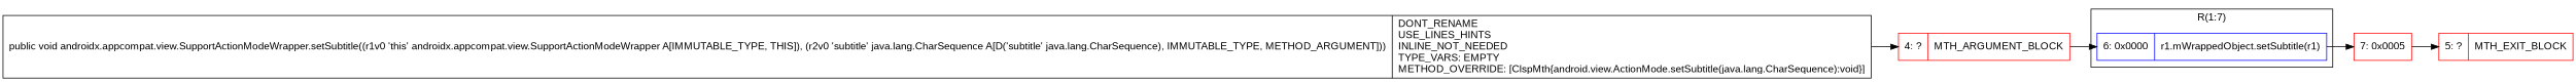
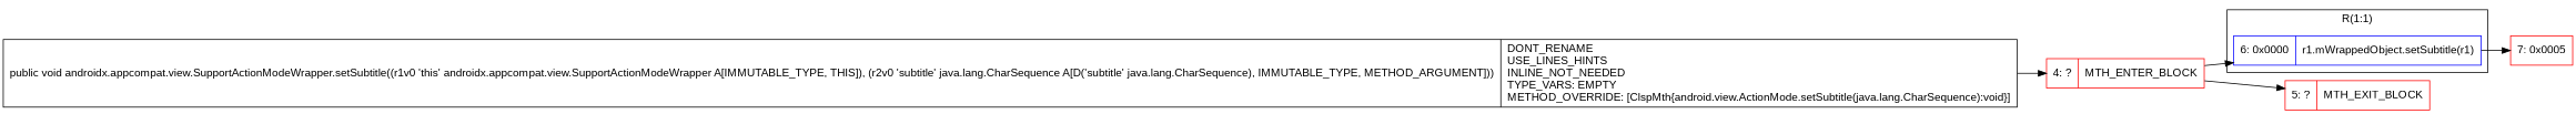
  digraph {
    fontname="Liberation Sans"
    rankdir=LR
    node [color=red fontname="Liberation Sans" shape=record]
    edge [fontname="Liberation Sans"]
    n1 [color=blue label="{6\:\ 0x0000|r1.mWrappedObject.setSubtitle(r1)\l}"]
    n2 [label="{7\:\ 0x0005}"]
    n3 [label="{5\:\ ?|MTH_EXIT_BLOCK\l}"]
-   n4 [label="{4\:\ ?|MTH_ARGUMENT_BLOCK\l}"]
+   n4 [label="{4\:\ ?|MTH_ENTER_BLOCK\l}"]
    n5 [label="{public void androidx.appcompat.view.SupportActionModeWrapper.setSubtitle((r1v0 'this' androidx.appcompat.view.SupportActionModeWrapper A[IMMUTABLE_TYPE, THIS]), (r2v0 'subtitle' java.lang.CharSequence A[D('subtitle' java.lang.CharSequence), IMMUTABLE_TYPE, METHOD_ARGUMENT]))  | DONT_RENAME\lUSE_LINES_HINTS\lINLINE_NOT_NEEDED\lTYPE_VARS: EMPTY\lMETHOD_OVERRIDE: [ClspMth\{android.view.ActionMode.setSubtitle(java.lang.CharSequence):void\}]\l}" color=""]
    subgraph cluster_1 {
-     label="R(1:7)"
+     label="R(1:1)"
      n1
    }
    n1 -> n2
-   n2 -> n3
+   n4 -> n3
    n4 -> n1
    n5 -> n4
  }
